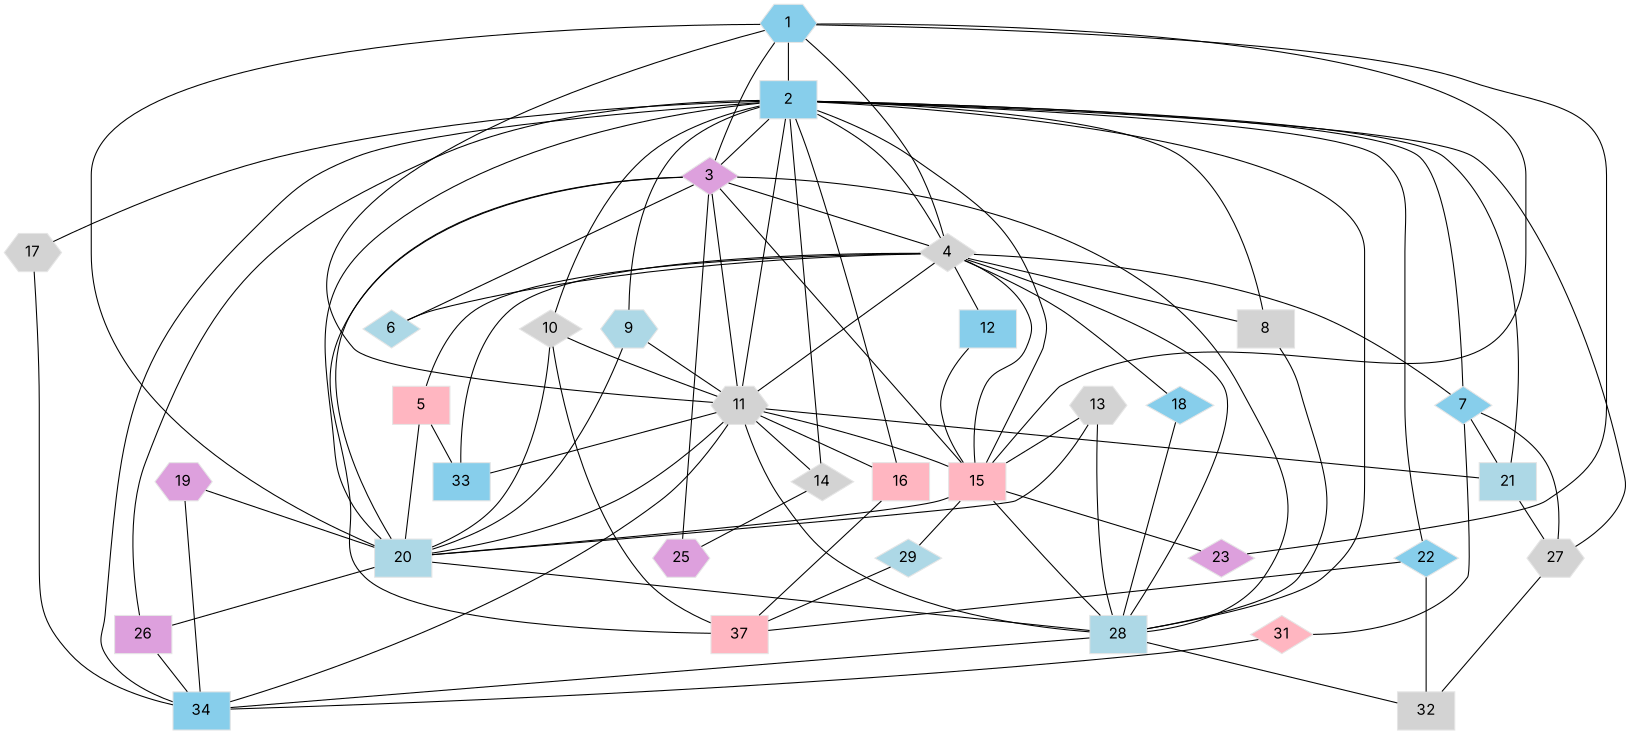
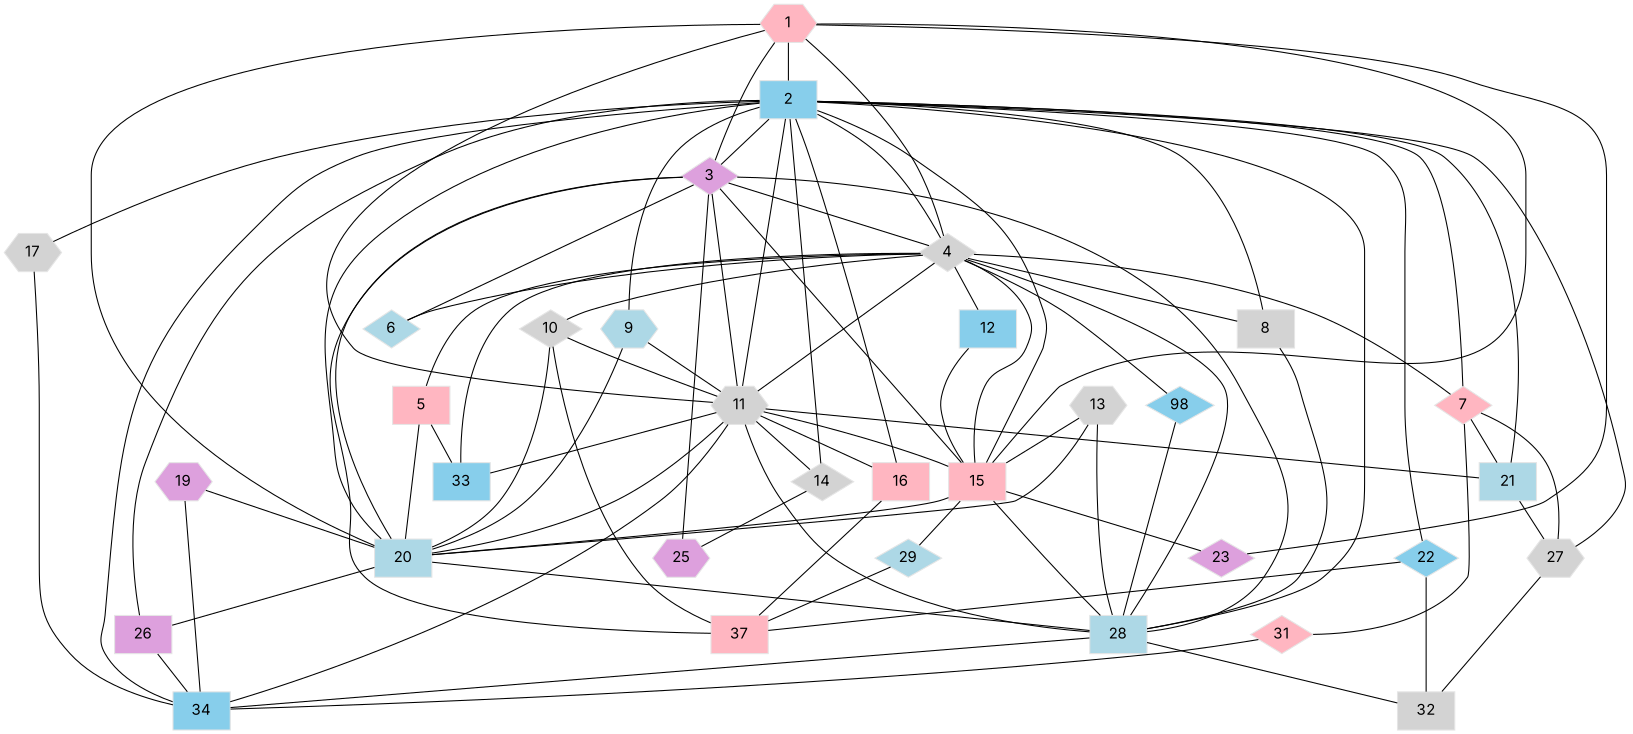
  graph {
    fontname=Inter
    node [color=gray90 fillcolor=lightgrey fontname=Inter shape=box style=filled]
    edge [fontname=Inter weight=1.0]
-   1 [fillcolor=skyblue shape=hexagon]
+   1 [fillcolor=lightpink shape=hexagon]
    2 [fillcolor=skyblue]
    3 [fillcolor=plum shape=diamond]
    4 [shape=diamond]
    11 [shape=hexagon]
    15 [fillcolor=lightpink]
    20 [fillcolor=lightblue]
    23 [fillcolor=plum shape=diamond]
    28 [fillcolor=lightblue]
-   7 [fillcolor=skyblue shape=diamond]
+   7 [fillcolor=lightpink shape=diamond]
    8
    9 [fillcolor=lightblue shape=hexagon]
    10 [shape=diamond]
    14 [shape=diamond]
    16 [fillcolor=lightpink]
    17 [shape=hexagon]
    21 [fillcolor=lightblue]
    22 [fillcolor=skyblue shape=diamond]
    26 [fillcolor=plum]
    27 [shape=hexagon]
    34 [fillcolor=skyblue]
    6 [fillcolor=lightblue shape=diamond]
    25 [fillcolor=plum shape=hexagon]
    n24 [fillcolor=lightpink label=37]
    5 [fillcolor=lightpink]
    12 [fillcolor=skyblue]
-   18 [fillcolor=skyblue shape=diamond]
+   18 [fillcolor=skyblue shape=diamond label=98]
    33 [fillcolor=skyblue]
    29 [fillcolor=lightblue shape=diamond]
    32
    31 [fillcolor=lightpink shape=diamond]
    13 [shape=hexagon]
    19 [fillcolor=plum shape=hexagon]
    1 -- 2 [weight=4.0]
    1 -- 3 [weight=3.0]
    1 -- 4 [weight=2.0]
    1 -- 11 [weight=3.0]
    1 -- 15 [weight=2.0]
    1 -- 20 [weight=2.0]
    1 -- 23
    2 -- 3 [weight=2.0]
    2 -- 4 [weight=3.0]
    2 -- 11 [weight=2.0]
    2 -- 15 [weight=2.0]
    2 -- 20 [weight=2.0]
    2 -- 28 [weight=2.0]
    2 -- 7
    2 -- 8
    2 -- 9
-   2 -- 10
+   4 -- 10
    2 -- 14
    2 -- 16
    2 -- 17
    2 -- 21
    2 -- 22
    2 -- 26
    2 -- 27
    2 -- 34
    3 -- 4
    3 -- 11
    3 -- 15
    3 -- 20
    3 -- 28
    3 -- 6
    3 -- 25 [weight=2.0]
    3 -- n24
    4 -- 11
    4 -- 15
    4 -- 28
    4 -- 7
    4 -- 8
    4 -- 6
    4 -- 5
    4 -- 12
    4 -- 18
    4 -- 33
    11 -- 15 [weight=2.0]
    11 -- 20
    11 -- 28 [weight=2.0]
    11 -- 14
    11 -- 16
    11 -- 21
    11 -- 34
    11 -- 33
    15 -- 20 [weight=2.0]
    15 -- 23
    15 -- 28
    15 -- 29
    20 -- 28
    20 -- 26
    28 -- 34
    28 -- 32
    7 -- 21
    7 -- 27
    7 -- 31
    8 -- 28
    9 -- 11
    9 -- 20
    10 -- 11
    10 -- 20
    10 -- n24
    14 -- 25
    16 -- n24
    17 -- 34
    21 -- 27
    22 -- n24
    22 -- 32
    26 -- 34
    27 -- 32
    5 -- 20 [weight=2.0]
    5 -- 33
    12 -- 15
    18 -- 28
    29 -- n24
    31 -- 34
    13 -- 15
    13 -- 20
    13 -- 28
    19 -- 20
    19 -- 34
  }
